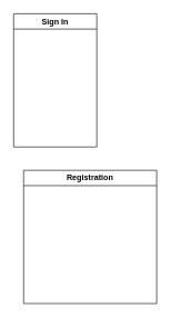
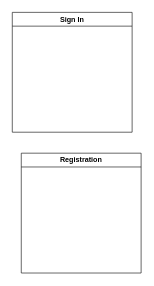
  <mxCell id="0" />
  <mxCell id="1" parent="0" />
- <mxCell id="2" value="Sign In" style="swimlane;whiteSpace=wrap;html=1;startSize=23;" vertex="1" parent="1"><mxGeometry x="20" y="20" width="125" height="200" as="geometry" /></mxCell>
+ <mxCell id="2" value="Sign In" style="swimlane;whiteSpace=wrap;html=1;startSize=23;" vertex="1" parent="1"><mxGeometry x="20" y="20" width="200" height="200" as="geometry" /></mxCell>
  <mxCell id="3" value="Registration" style="swimlane;whiteSpace=wrap;html=1;" vertex="1" parent="1"><mxGeometry x="35" y="255" width="200" height="200" as="geometry" /></mxCell>
